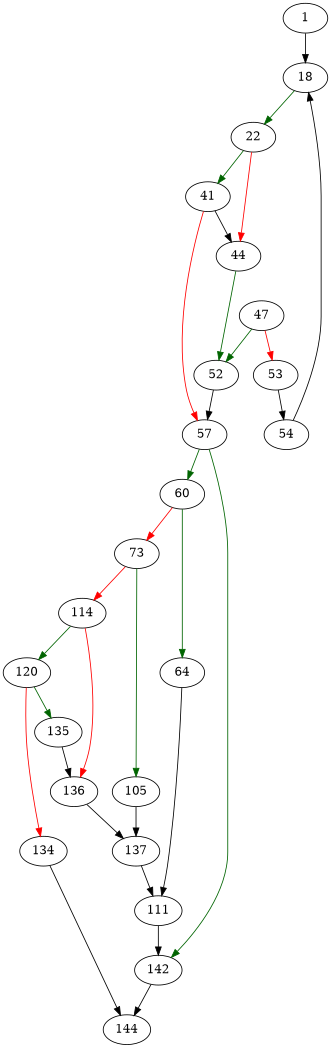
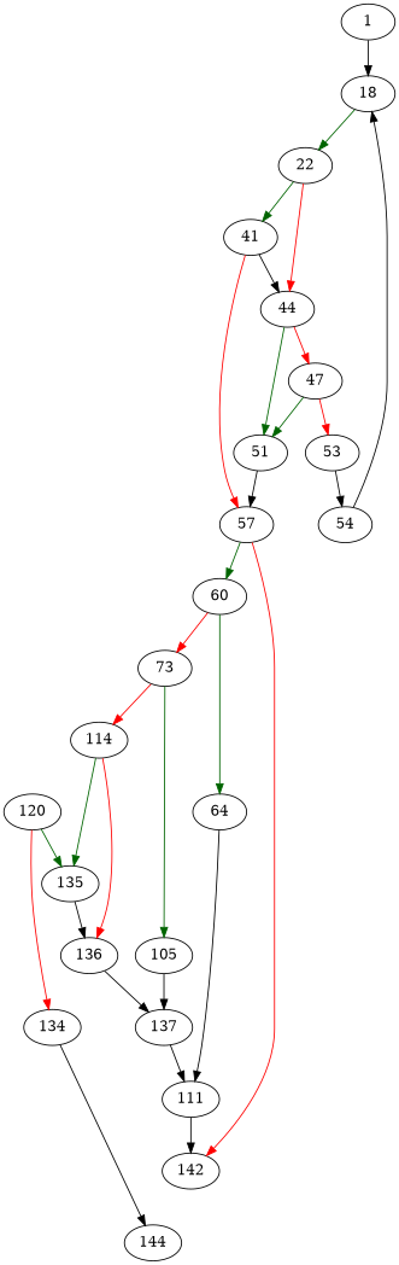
  strict digraph {
    1 [entry=true]
    18
    22
    41
    44
    57
    60
    142
-   52
+   52 [label=51]
    47
    64
    73
    144
    53
    54
    n16 [label=111]
    105
    114
    137
    120
    136
    135
    134
    1 -> 18
    18 -> 22 [color=darkgreen cond=true]
    22 -> 41 [color=darkgreen cond=true]
    22 -> 44 [color=red cond=false]
    41 -> 44
    41 -> 57 [color=red cond=false]
    44 -> 52 [color=darkgreen cond=true]
+   44 -> 47 [color=red cond=false]
    57 -> 60 [color=darkgreen cond=true]
-   57 -> 142 [color=darkgreen cond=false]
+   57 -> 142 [color=red cond=false]
    60 -> 64 [color=darkgreen cond=true]
    60 -> 73 [color=red cond=false]
-   142 -> 144
    52 -> 57
    47 -> 52 [color=darkgreen cond=true]
    47 -> 53 [color=red cond=false]
    64 -> n16
    73 -> 105 [color=darkgreen cond=true]
    73 -> 114 [color=red cond=false]
    53 -> 54
    54 -> 18
    n16 -> 142
    105 -> 137
-   114 -> 120 [color=darkgreen cond=true]
+   114 -> 135 [color=darkgreen cond=true]
    114 -> 136 [color=red cond=false]
    137 -> n16
    120 -> 135 [color=darkgreen cond=true]
    120 -> 134 [color=red cond=false]
    136 -> 137
    135 -> 136
    134 -> 144
  }
